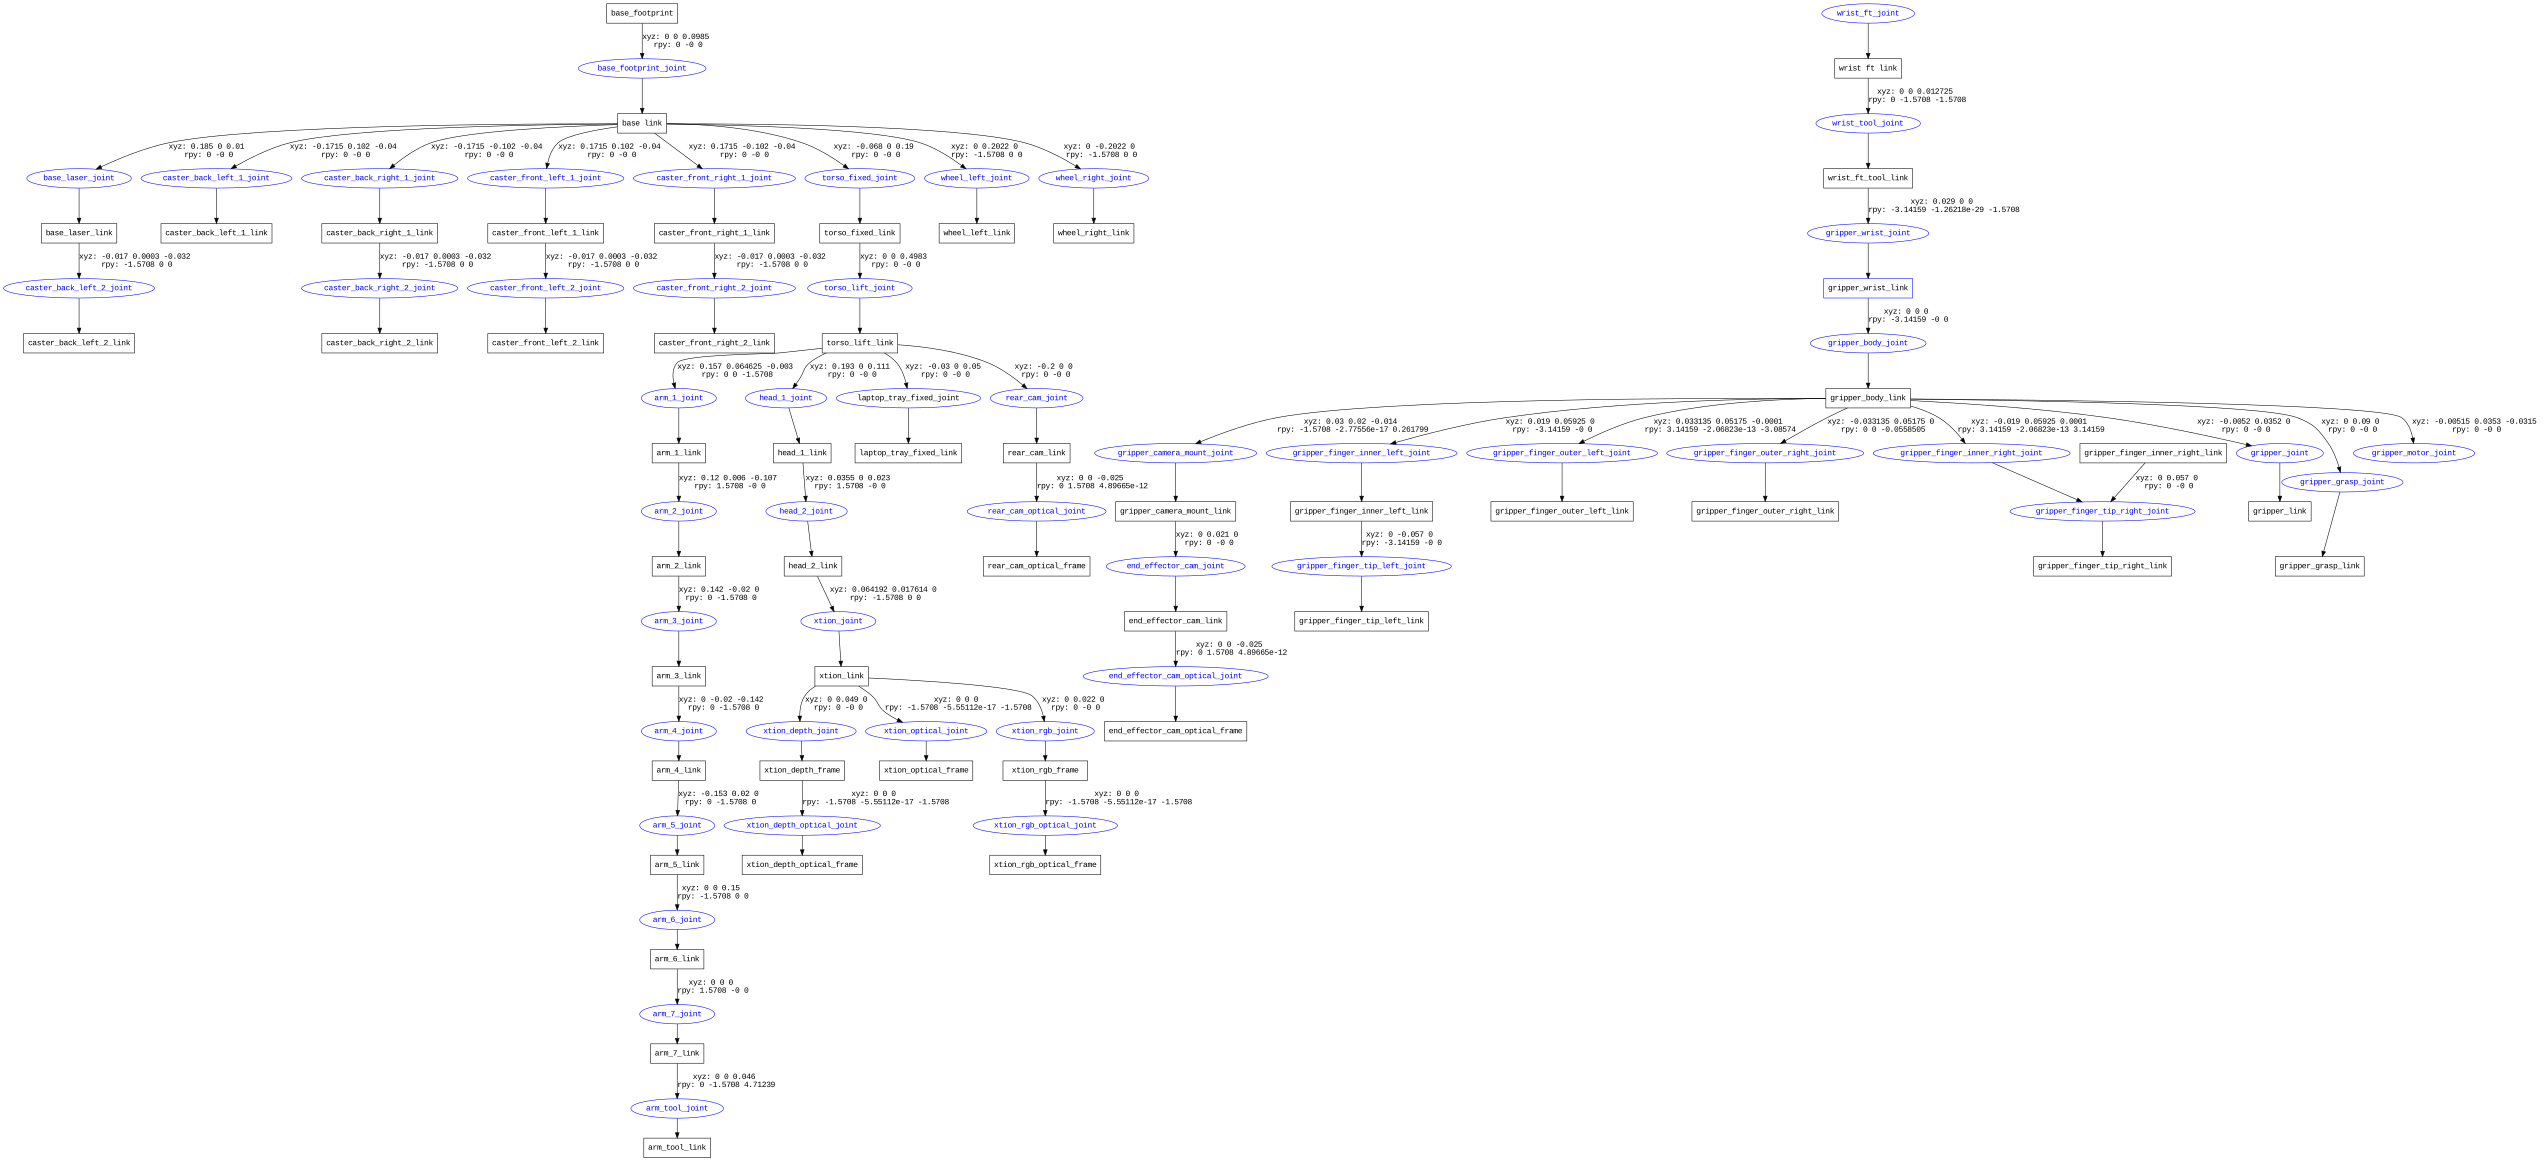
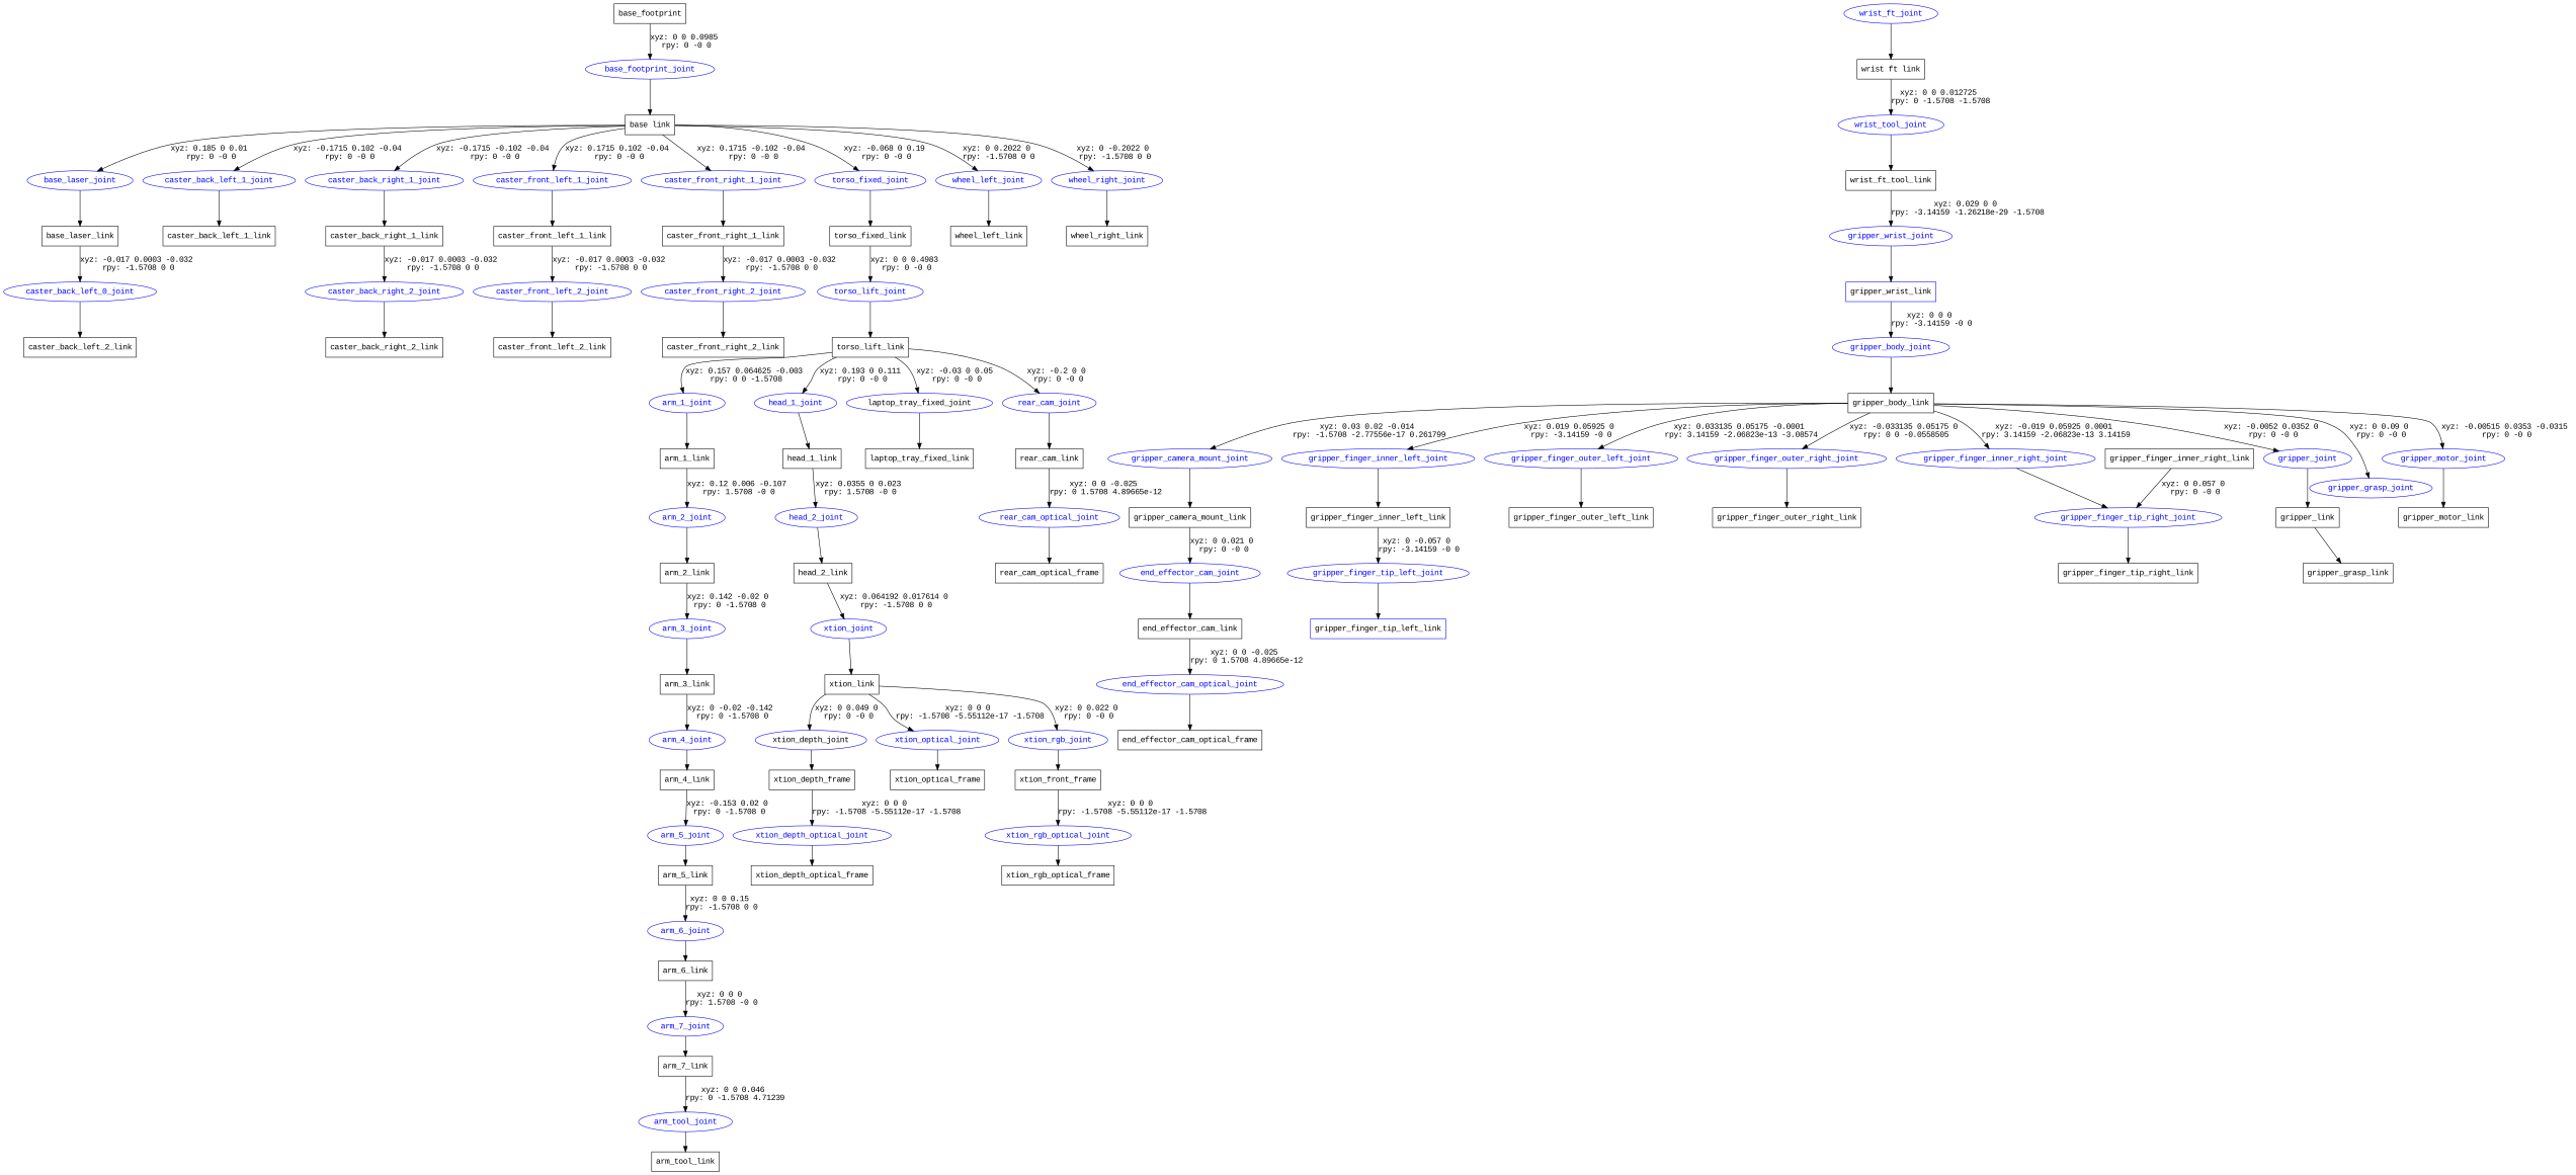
  digraph {
    fontname="Liberation Mono"
    node [fontname="Liberation Mono" shape=box color=blue]
    edge [fontname="Liberation Mono"]
    n1 [label=base_footprint color=""]
    base_footprint_joint [fontcolor=blue shape=ellipse]
    n3 [label=base_link color=""]
    base_laser_joint [fontcolor=blue shape=ellipse]
    caster_back_left_1_joint [fontcolor=blue shape=ellipse]
    caster_back_right_1_joint [fontcolor=blue shape=ellipse]
    caster_front_left_1_joint [fontcolor=blue shape=ellipse]
    caster_front_right_1_joint [fontcolor=blue shape=ellipse]
    torso_fixed_joint [fontcolor=blue shape=ellipse]
    wheel_left_joint [fontcolor=blue shape=ellipse]
    wheel_right_joint [fontcolor=blue shape=ellipse]
    n12 [label=base_laser_link color=""]
    n13 [label=caster_back_left_1_link color=""]
    n14 [label=caster_back_right_1_link color=""]
    n15 [label=caster_front_left_1_link color=""]
    n16 [label=caster_front_right_1_link color=""]
    n17 [label=torso_fixed_link color=""]
    n18 [label=wheel_left_link color=""]
    n19 [label=wheel_right_link color=""]
-   caster_back_left_2_joint [fontcolor=blue shape=ellipse]
+   caster_back_left_2_joint [fontcolor=blue shape=ellipse label=caster_back_left_0_joint]
    n21 [label=caster_back_left_2_link color=""]
    caster_back_right_2_joint [fontcolor=blue shape=ellipse]
    n23 [label=caster_back_right_2_link color=""]
    caster_front_left_2_joint [fontcolor=blue shape=ellipse]
    n25 [label=caster_front_left_2_link color=""]
    caster_front_right_2_joint [fontcolor=blue shape=ellipse]
    n27 [label=caster_front_right_2_link color=""]
    torso_lift_joint [fontcolor=blue shape=ellipse]
    n29 [label=torso_lift_link color=""]
    arm_1_joint [fontcolor=blue shape=ellipse]
    head_1_joint [fontcolor=blue shape=ellipse]
    laptop_tray_fixed_joint [fontcolor=black shape=ellipse]
    rear_cam_joint [fontcolor=blue shape=ellipse]
    n34 [label=arm_1_link color=""]
    n35 [label=head_1_link color=""]
    n36 [label=laptop_tray_fixed_link color=""]
    n37 [label=rear_cam_link color=""]
    arm_2_joint [fontcolor=blue shape=ellipse]
    n39 [label=arm_2_link color=""]
    arm_3_joint [fontcolor=blue shape=ellipse]
    n41 [label=arm_3_link color=""]
    arm_4_joint [fontcolor=blue shape=ellipse]
    n43 [label=arm_4_link color=""]
    arm_5_joint [fontcolor=blue shape=ellipse]
    n45 [label=arm_5_link color=""]
    arm_6_joint [fontcolor=blue shape=ellipse]
    n47 [label=arm_6_link color=""]
    arm_7_joint [fontcolor=blue shape=ellipse]
    n49 [label=arm_7_link color=""]
    arm_tool_joint [fontcolor=blue shape=ellipse]
    n51 [label=arm_tool_link color=""]
    wrist_ft_joint [fontcolor=blue shape=ellipse]
    n53 [label=wrist_ft_link color=""]
    wrist_tool_joint [fontcolor=blue shape=ellipse]
    n55 [label=wrist_ft_tool_link color=""]
    gripper_wrist_joint [fontcolor=blue shape=ellipse]
    n57 [label=gripper_wrist_link]
    gripper_body_joint [fontcolor=blue shape=ellipse]
    n59 [label=gripper_body_link color=""]
    gripper_camera_mount_joint [fontcolor=blue shape=ellipse]
    gripper_finger_inner_left_joint [fontcolor=blue shape=ellipse]
    gripper_finger_inner_right_joint [fontcolor=blue shape=ellipse]
    gripper_finger_outer_left_joint [fontcolor=blue shape=ellipse]
    gripper_finger_outer_right_joint [fontcolor=blue shape=ellipse]
    gripper_grasp_joint [fontcolor=blue shape=ellipse]
    gripper_joint [fontcolor=blue shape=ellipse]
    gripper_motor_joint [fontcolor=blue shape=ellipse]
    n68 [label=gripper_camera_mount_link color=""]
    n69 [label=gripper_finger_inner_left_link color=""]
    gripper_finger_tip_right_joint [fontcolor=blue shape=ellipse]
    n71 [label=gripper_finger_outer_left_link color=""]
    n72 [label=gripper_finger_outer_right_link color=""]
    n73 [label=gripper_grasp_link color=""]
    n74 [label=gripper_link color=""]
+   n75 [label=gripper_motor_link color=""]
    end_effector_cam_joint [fontcolor=blue shape=ellipse]
    n77 [label=end_effector_cam_link color=""]
    end_effector_cam_optical_joint [fontcolor=blue shape=ellipse]
    n79 [label=end_effector_cam_optical_frame color=""]
    gripper_finger_tip_left_joint [fontcolor=blue shape=ellipse]
-   n81 [label=gripper_finger_tip_left_link color=""]
+   n81 [label=gripper_finger_tip_left_link]
    n82 [label=gripper_finger_inner_right_link color=""]
    n83 [label=gripper_finger_tip_right_link color=""]
    head_2_joint [fontcolor=blue shape=ellipse]
    n85 [label=head_2_link color=""]
    xtion_joint [fontcolor=blue shape=ellipse]
    n87 [label=xtion_link color=""]
-   xtion_depth_joint [fontcolor=blue shape=ellipse]
+   xtion_depth_joint [fontcolor=black shape=ellipse]
    xtion_optical_joint [fontcolor=blue shape=ellipse]
    xtion_rgb_joint [fontcolor=blue shape=ellipse]
    n91 [label=xtion_depth_frame color=""]
    n92 [label=xtion_optical_frame color=""]
-   n93 [label=xtion_rgb_frame color=""]
+   n93 [label=xtion_front_frame color=""]
    xtion_depth_optical_joint [fontcolor=blue shape=ellipse]
    n95 [label=xtion_depth_optical_frame color=""]
    xtion_rgb_optical_joint [fontcolor=blue shape=ellipse]
    n97 [label=xtion_rgb_optical_frame color=""]
    rear_cam_optical_joint [fontcolor=blue shape=ellipse]
    n99 [label=rear_cam_optical_frame color=""]
    n1 -> base_footprint_joint [label="xyz: 0 0 0.0985 \nrpy: 0 -0 0"]
    base_footprint_joint -> n3
    n3 -> base_laser_joint [label="xyz: 0.185 0 0.01 \nrpy: 0 -0 0"]
    n3 -> caster_back_left_1_joint [label="xyz: -0.1715 0.102 -0.04 \nrpy: 0 -0 0"]
    n3 -> caster_back_right_1_joint [label="xyz: -0.1715 -0.102 -0.04 \nrpy: 0 -0 0"]
    n3 -> caster_front_left_1_joint [label="xyz: 0.1715 0.102 -0.04 \nrpy: 0 -0 0"]
    n3 -> caster_front_right_1_joint [label="xyz: 0.1715 -0.102 -0.04 \nrpy: 0 -0 0"]
    n3 -> torso_fixed_joint [label="xyz: -0.068 0 0.19 \nrpy: 0 -0 0"]
    n3 -> wheel_left_joint [label="xyz: 0 0.2022 0 \nrpy: -1.5708 0 0"]
    n3 -> wheel_right_joint [label="xyz: 0 -0.2022 0 \nrpy: -1.5708 0 0"]
    base_laser_joint -> n12
    caster_back_left_1_joint -> n13
    caster_back_right_1_joint -> n14
    caster_front_left_1_joint -> n15
    caster_front_right_1_joint -> n16
    torso_fixed_joint -> n17
    wheel_left_joint -> n18
    wheel_right_joint -> n19
    n12 -> caster_back_left_2_joint [label="xyz: -0.017 0.0003 -0.032 \nrpy: -1.5708 0 0"]
    n14 -> caster_back_right_2_joint [label="xyz: -0.017 0.0003 -0.032 \nrpy: -1.5708 0 0"]
    n15 -> caster_front_left_2_joint [label="xyz: -0.017 0.0003 -0.032 \nrpy: -1.5708 0 0"]
    n16 -> caster_front_right_2_joint [label="xyz: -0.017 0.0003 -0.032 \nrpy: -1.5708 0 0"]
    n17 -> torso_lift_joint [label="xyz: 0 0 0.4983 \nrpy: 0 -0 0"]
    caster_back_left_2_joint -> n21
    caster_back_right_2_joint -> n23
    caster_front_left_2_joint -> n25
    caster_front_right_2_joint -> n27
    torso_lift_joint -> n29
    n29 -> arm_1_joint [label="xyz: 0.157 0.064625 -0.003 \nrpy: 0 0 -1.5708"]
    n29 -> head_1_joint [label="xyz: 0.193 0 0.111 \nrpy: 0 -0 0"]
    n29 -> laptop_tray_fixed_joint [label="xyz: -0.03 0 0.05 \nrpy: 0 -0 0"]
    n29 -> rear_cam_joint [label="xyz: -0.2 0 0 \nrpy: 0 -0 0"]
    arm_1_joint -> n34
    head_1_joint -> n35
    laptop_tray_fixed_joint -> n36
    rear_cam_joint -> n37
    n34 -> arm_2_joint [label="xyz: 0.12 0.006 -0.107 \nrpy: 1.5708 -0 0"]
    n35 -> head_2_joint [label="xyz: 0.0355 0 0.023 \nrpy: 1.5708 -0 0"]
    n37 -> rear_cam_optical_joint [label="xyz: 0 0 -0.025 \nrpy: 0 1.5708 4.89665e-12"]
    arm_2_joint -> n39
    n39 -> arm_3_joint [label="xyz: 0.142 -0.02 0 \nrpy: 0 -1.5708 0"]
    arm_3_joint -> n41
    n41 -> arm_4_joint [label="xyz: 0 -0.02 -0.142 \nrpy: 0 -1.5708 0"]
    arm_4_joint -> n43
    n43 -> arm_5_joint [label="xyz: -0.153 0.02 0 \nrpy: 0 -1.5708 0"]
    arm_5_joint -> n45
    n45 -> arm_6_joint [label="xyz: 0 0 0.15 \nrpy: -1.5708 0 0"]
    arm_6_joint -> n47
    n47 -> arm_7_joint [label="xyz: 0 0 0 \nrpy: 1.5708 -0 0"]
    arm_7_joint -> n49
    n49 -> arm_tool_joint [label="xyz: 0 0 0.046 \nrpy: 0 -1.5708 4.71239"]
    arm_tool_joint -> n51
    wrist_ft_joint -> n53
    n53 -> wrist_tool_joint [label="xyz: 0 0 0.012725 \nrpy: 0 -1.5708 -1.5708"]
    wrist_tool_joint -> n55
    n55 -> gripper_wrist_joint [label="xyz: 0.029 0 0 \nrpy: -3.14159 -1.26218e-29 -1.5708"]
    gripper_wrist_joint -> n57
    n57 -> gripper_body_joint [label="xyz: 0 0 0 \nrpy: -3.14159 -0 0"]
    gripper_body_joint -> n59
    n59 -> gripper_camera_mount_joint [label="xyz: 0.03 0.02 -0.014 \nrpy: -1.5708 -2.77556e-17 0.261799"]
    n59 -> gripper_finger_inner_left_joint [label="xyz: 0.019 0.05925 0 \nrpy: -3.14159 -0 0"]
    n59 -> gripper_finger_inner_right_joint [label="xyz: -0.019 0.05925 0.0001 \nrpy: 3.14159 -2.06823e-13 3.14159"]
    n59 -> gripper_finger_outer_left_joint [label="xyz: 0.033135 0.05175 -0.0001 \nrpy: 3.14159 -2.06823e-13 -3.08574"]
    n59 -> gripper_finger_outer_right_joint [label="xyz: -0.033135 0.05175 0 \nrpy: 0 0 -0.0558505"]
    n59 -> gripper_grasp_joint [label="xyz: 0 0.09 0 \nrpy: 0 -0 0"]
    n59 -> gripper_joint [label="xyz: -0.0052 0.0352 0 \nrpy: 0 -0 0"]
    n59 -> gripper_motor_joint [label="xyz: -0.00515 0.0353 -0.0315 \nrpy: 0 -0 0"]
    gripper_camera_mount_joint -> n68
    gripper_finger_inner_left_joint -> n69
    gripper_finger_inner_right_joint -> gripper_finger_tip_right_joint
    gripper_finger_outer_left_joint -> n71
    gripper_finger_outer_right_joint -> n72
-   gripper_grasp_joint -> n73
+   n74 -> n73
    gripper_joint -> n74
+   gripper_motor_joint -> n75
    n68 -> end_effector_cam_joint [label="xyz: 0 0.021 0 \nrpy: 0 -0 0"]
    n69 -> gripper_finger_tip_left_joint [label="xyz: 0 -0.057 0 \nrpy: -3.14159 -0 0"]
    gripper_finger_tip_right_joint -> n83
    end_effector_cam_joint -> n77
    n77 -> end_effector_cam_optical_joint [label="xyz: 0 0 -0.025 \nrpy: 0 1.5708 4.89665e-12"]
    end_effector_cam_optical_joint -> n79
    gripper_finger_tip_left_joint -> n81
    n82 -> gripper_finger_tip_right_joint [label="xyz: 0 0.057 0 \nrpy: 0 -0 0"]
    head_2_joint -> n85
    n85 -> xtion_joint [label="xyz: 0.064192 0.017614 0 \nrpy: -1.5708 0 0"]
    xtion_joint -> n87
    n87 -> xtion_depth_joint [label="xyz: 0 0.049 0 \nrpy: 0 -0 0"]
    n87 -> xtion_optical_joint [label="xyz: 0 0 0 \nrpy: -1.5708 -5.55112e-17 -1.5708"]
    n87 -> xtion_rgb_joint [label="xyz: 0 0.022 0 \nrpy: 0 -0 0"]
    xtion_depth_joint -> n91
    xtion_optical_joint -> n92
    xtion_rgb_joint -> n93
    n91 -> xtion_depth_optical_joint [label="xyz: 0 0 0 \nrpy: -1.5708 -5.55112e-17 -1.5708"]
    n93 -> xtion_rgb_optical_joint [label="xyz: 0 0 0 \nrpy: -1.5708 -5.55112e-17 -1.5708"]
    xtion_depth_optical_joint -> n95
    xtion_rgb_optical_joint -> n97
    rear_cam_optical_joint -> n99
  }
